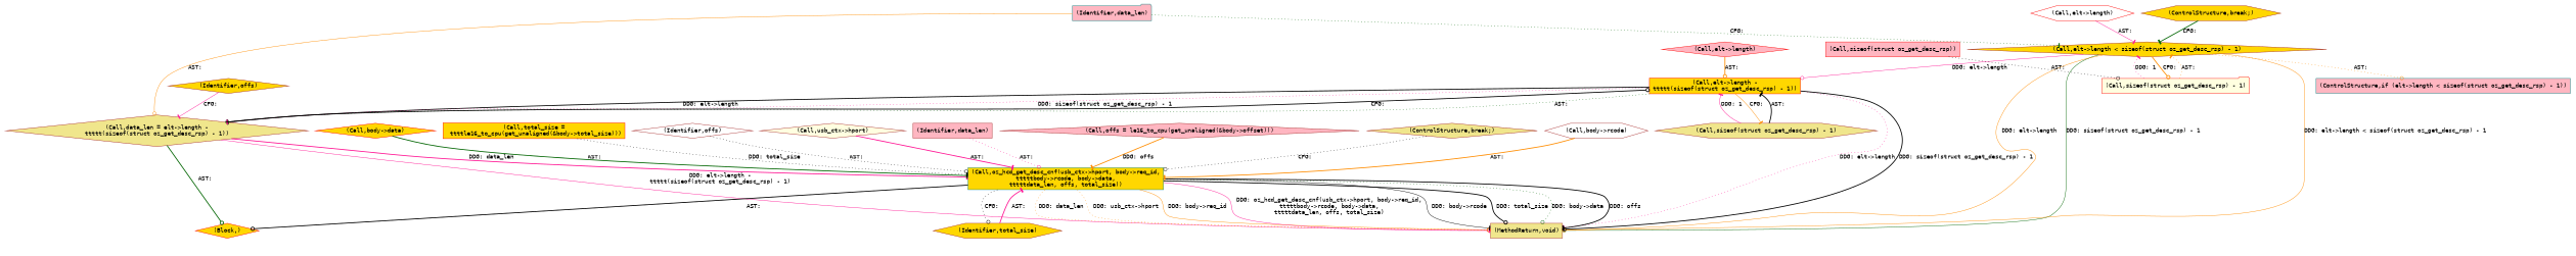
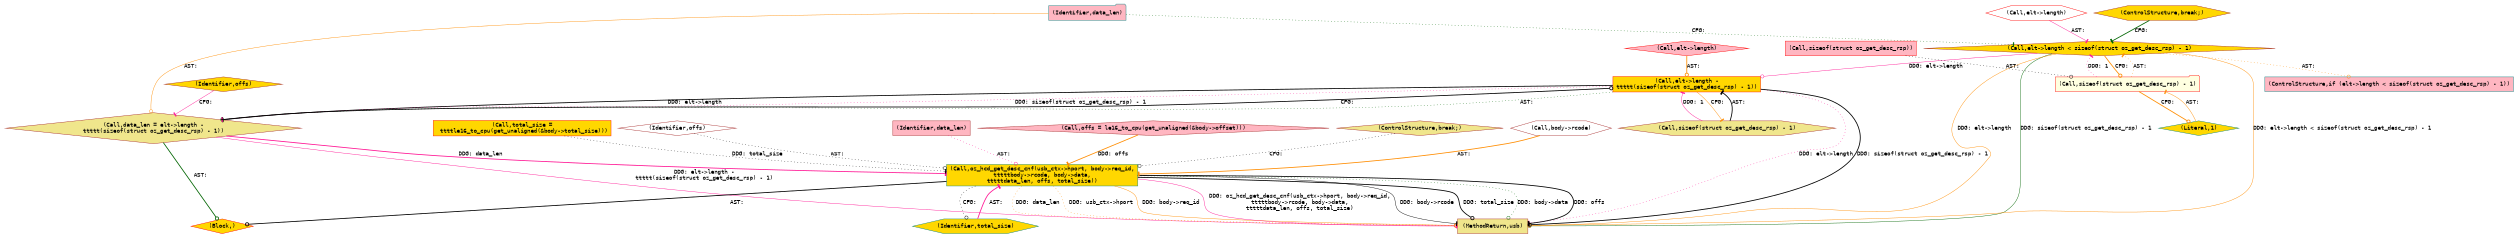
  digraph {
    fontname="DejaVu Sans Mono"
    node [color=brown fillcolor=gold fontname="DejaVu Sans Mono" shape=diamond style=filled]
    edge [arrowhead=odot color=darkorange fontname="DejaVu Sans Mono" style=bold]
    n1 [label="(Call,elt->length < sizeof(struct oz_get_desc_rsp) - 1)"]
    n2 [color=red fillcolor=lightyellow label="(Call,sizeof(struct oz_get_desc_rsp) - 1)" shape=folder]
    n3 [color=red label="(Call,elt->length -\n\t\t\t\t\t(sizeof(struct oz_get_desc_rsp) - 1))" shape=box]
-   n4 [fillcolor=khaki label="(MethodReturn,void)" shape=box]
+   n4 [fillcolor=khaki label="(MethodReturn,usb)" shape=box]
    n5 [color=teal fillcolor=lightpink label="(ControlStructure,if (elt->length < sizeof(struct oz_get_desc_rsp) - 1))" shape=box]
+   n6 [color=teal label="(Literal,1)"]
    n7 [fillcolor=khaki label="(Call,data_len = elt->length -\n\t\t\t\t\t(sizeof(struct oz_get_desc_rsp) - 1))"]
    n8 [fillcolor=khaki label="(Call,sizeof(struct oz_get_desc_rsp) - 1)" shape=hexagon]
    n9 [color=teal label="(Call,oz_hcd_get_desc_cnf(usb_ctx->hport, body->req_id,\n\t\t\t\t\tbody->rcode, body->data,\n\t\t\t\t\tdata_len, offs, total_size))" shape=box]
    n10 [color=red label="(Block,)"]
-   n11 [label="(Identifier,total_size)" shape=hexagon]
+   n11 [color=teal label="(Identifier,total_size)" shape=hexagon]
    n12 [fillcolor=lightpink label="(Identifier,data_len)" shape=box]
    n13 [label="(ControlStructure,break;)" shape=hexagon]
    n14 [fillcolor=lightpink label="(Call,offs = le16_to_cpu(get_unaligned(&body->offset)))"]
    n15 [color=red fillcolor=lightpink label="(Call,sizeof(struct oz_get_desc_rsp))" shape=box]
    n16 [color=teal fillcolor=lightpink label="(Identifier,data_len)" shape=folder]
    n17 [fillcolor=khaki label="(ControlStructure,break;)"]
    n18 [color=red fillcolor=white label="(Call,elt->length)" shape=hexagon]
    n19 [fillcolor=white label="(Call,body->rcode)" shape=hexagon]
-   n20 [color=red label="(Call,body->data)"]
    n21 [color=red label="(Call,total_size =\n \t\t\t\tle16_to_cpu(get_unaligned(&body->total_size)))" shape=box]
    n22 [label="(Identifier,offs)"]
    n23 [fillcolor=white label="(Identifier,offs)"]
    n24 [color=red fillcolor=lightpink label="(Call,elt->length)"]
-   n25 [fillcolor=lightyellow label="(Call,usb_ctx->hport)"]
    n1 -> n2 [label="CFG: "]
    n1 -> n3 [color=deeppink label="DDG: elt->length" style=solid]
    n1 -> n4 [color=darkgreen label="DDG: sizeof(struct oz_get_desc_rsp) - 1" style=solid]
    n1 -> n4 [label="DDG: elt->length < sizeof(struct oz_get_desc_rsp) - 1" style=solid]
    n1 -> n4 [label="DDG: elt->length" style=solid]
    n1 -> n5 [label="AST: " style=dotted]
    n2 -> n1 [arrowhead=tee label="AST: " style=dotted]
    n2 -> n1 [arrowhead=tee color=deeppink label="DDG: 1" style=dotted]
+   n2 -> n6 [label="CFG: "]
    n3 -> n4 [arrowhead=tee color=deeppink label="DDG: elt->length" style=dotted]
    n3 -> n4 [color=black label="DDG: sizeof(struct oz_get_desc_rsp) - 1"]
    n3 -> n7 [color=darkgreen label="AST: " style=dotted]
    n3 -> n7 [arrowhead=tee color=black label="DDG: elt->length"]
    n3 -> n7 [arrowhead=tee color=deeppink label="DDG: sizeof(struct oz_get_desc_rsp) - 1" style=dotted]
    n3 -> n8 [arrowhead=tee label="CFG: " style=solid]
+   n6 -> n2 [arrowhead=tee label="AST: " style=solid]
    n7 -> n3 [color=black label="CFG: "]
    n7 -> n4 [color=deeppink label="DDG: elt->length -\n\t\t\t\t\t(sizeof(struct oz_get_desc_rsp) - 1)" style=solid]
    n7 -> n9 [arrowhead=tee color=deeppink label="DDG: data_len"]
    n7 -> n10 [color=darkgreen label="AST: "]
    n8 -> n3 [arrowhead=tee color=black label="AST: "]
    n8 -> n3 [arrowhead=tee color=deeppink label="DDG: 1" style=solid]
    n9 -> n4 [label="DDG: data_len" style=dotted]
    n9 -> n4 [label="DDG: usb_ctx->hport" style=dotted]
    n9 -> n4 [label="DDG: body->req_id" style=solid]
    n9 -> n4 [arrowhead=tee color=deeppink label="DDG: oz_hcd_get_desc_cnf(usb_ctx->hport, body->req_id,\n\t\t\t\t\tbody->rcode, body->data,\n\t\t\t\t\tdata_len, offs, total_size)" style=solid]
    n9 -> n4 [arrowhead=tee color=black label="DDG: body->rcode" style=solid]
    n9 -> n4 [color=black label="DDG: total_size"]
    n9 -> n4 [color=darkgreen label="DDG: body->data" style=dotted]
    n9 -> n4 [arrowhead=tee color=black label="DDG: offs"]
    n9 -> n10 [color=black label="AST: "]
    n9 -> n11 [color=black label="CFG: " style=dotted]
    n11 -> n9 [arrowhead=tee color=deeppink label="AST: "]
    n12 -> n9 [color=deeppink label="AST: " style=dotted]
    n13 -> n1 [arrowhead=tee color=darkgreen label="CFG: "]
    n14 -> n9 [arrowhead=tee label="DDG: offs"]
    n15 -> n2 [color=black label="AST: " style=dotted]
    n16 -> n1 [arrowhead=tee color=darkgreen label="CFG: " style=dotted]
    n16 -> n7 [label="AST: " style=solid]
    n17 -> n9 [color=black label="CFG: " style=dotted]
    n18 -> n1 [arrowhead=tee color=deeppink label="AST: " style=solid]
    n19 -> n9 [arrowhead=tee label="AST: "]
-   n20 -> n9 [arrowhead=tee color=darkgreen label="AST: "]
    n21 -> n9 [arrowhead=tee color=black label="DDG: total_size" style=dotted]
    n22 -> n7 [arrowhead=tee color=deeppink label="CFG: " style=solid]
    n23 -> n9 [color=black label="AST: " style=dotted]
    n24 -> n3 [label="AST: "]
-   n25 -> n9 [arrowhead=tee color=deeppink label="AST: "]
  }
